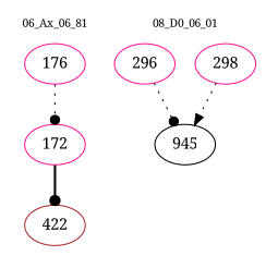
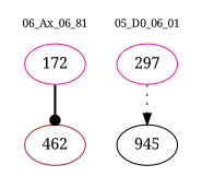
  digraph {
    fontname="Noto Serif"
    node [color=deeppink fontname="Noto Serif"]
    edge [arrowhead=dot color=black fontname="Noto Serif" style=dotted]
-   n1 [label=176]
    n2 [label=172]
-   n3 [color=brown label=422]
-   n4 [label=298]
-   n5 [label=296]
+   n3 [color=brown label=462]
+   n4 [label=297]
    n6 [color=black label=945]
    subgraph cluster_1 {
      color=white
      fontsize=10
      label="06_Ax_06_81"
-     n1
      n2
      n3
    }
    subgraph cluster_2 {
      color=white
      fontsize=10
-     label="08_D0_06_01"
+     label="05_D0_06_01"
      n4
-     n5
      n6
    }
-   n1 -> n2
    n2 -> n3 [style=bold]
    n4 -> n6 [arrowhead=normal]
-   n5 -> n6
  }
